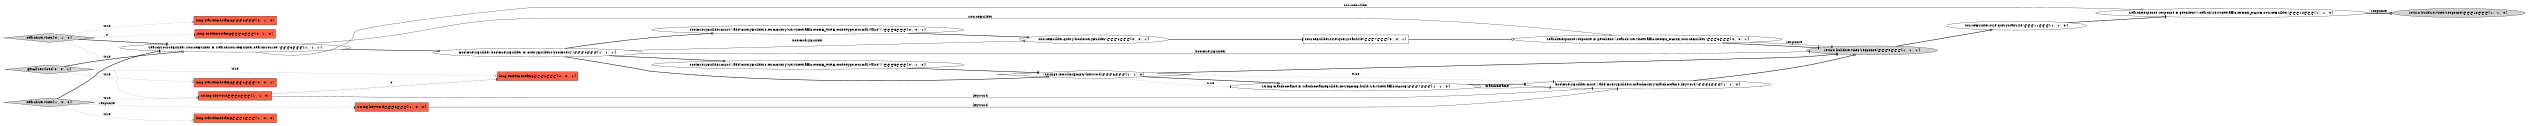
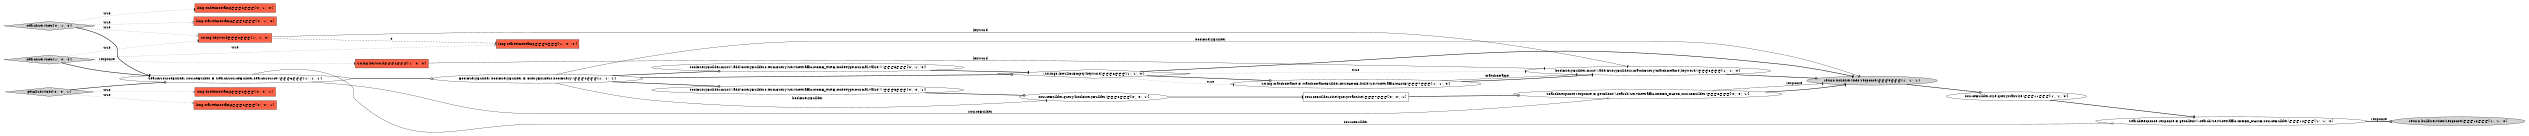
  digraph {
    rankdir=LR
    node [fillcolor=white shape=ellipse style=filled]
    edge [arrowhead=tee style=bold]
    n1 [label="String matchCName = MatchCNameBuilder.INSTANCE.build(ServiceTraffic.NAME)@@@7@@@['1', '1', '0']"]
    n2 [label="boolQueryBuilder.must().add(QueryBuilders.matchQuery(matchCName,keyword))@@@8@@@['1', '1', '0']"]
    n3 [fillcolor=lightgray label="return buildServices(response)@@@9@@@['1', '1', '1']"]
    n4 [label="SearchSourceBuilder sourceBuilder = SearchSourceBuilder.searchSource()@@@3@@@['1', '1', '1']"]
    n5 [label="SearchResponse response = getClient().search(ServiceTraffic.INDEX_NAME,sourceBuilder)@@@12@@@['1', '1', '0']"]
    n6 [label="SearchResponse response = getClient().search(ServiceTraffic.INDEX_NAME,sourceBuilder)@@@8@@@['0', '0', '1']"]
    n7 [label="BoolQueryBuilder boolQueryBuilder = QueryBuilders.boolQuery()@@@4@@@['1', '1', '1']"]
    n8 [fillcolor=lightgray label="return buildServices(response)@@@13@@@['1', '1', '0']"]
    n9 [label="sourceBuilder.query(boolQueryBuilder)@@@6@@@['0', '0', '1']"]
    n10 [label="!Strings.isNullOrEmpty(keyword)@@@6@@@['1', '1', '0']" shape=diamond]
    n11 [label="boolQueryBuilder.must().add(QueryBuilders.termQuery(ServiceTraffic.NODE_TYPE,NodeType.Normal.value()))@@@5@@@['0', '1', '0']"]
    n12 [label="boolQueryBuilder.must().add(QueryBuilders.termQuery(ServiceTraffic.NODE_TYPE,NodeType.Normal.value()))@@@5@@@['0', '0', '1']"]
    n13 [fillcolor=tomato label="long startTimestamp@@@2@@@['1', '0', '0']" shape=box]
    n14 [label="sourceBuilder.size(queryMaxSize)@@@11@@@['1', '1', '0']"]
    n15 [label="sourceBuilder.size(queryMaxSize)@@@7@@@['0', '0', '1']" shape=box]
    n16 [fillcolor=tomato label="long endTimestamp@@@2@@@['0', '1', '0']" shape=box]
    n17 [fillcolor=tomato label="String keyword@@@2@@@['1', '0', '0']" shape=box]
    n18 [fillcolor=lightgray label="searchServices['0', '1', '0']" shape=diamond]
    n19 [fillcolor=tomato label="long startTimestamp@@@2@@@['0', '1', '0']" shape=box]
    n20 [fillcolor=tomato label="String keyword@@@2@@@['1', '1', '0']" shape=box]
    n21 [fillcolor=tomato label="long endTimestamp@@@2@@@['0', '0', '1']" shape=box]
    n22 [fillcolor=lightgray label="getAllServices['0', '0', '1']" shape=diamond]
    n23 [fillcolor=tomato label="long startTimestamp@@@2@@@['0', '0', '1']" shape=box]
    n24 [fillcolor=lightgray label="searchServices['1', '0', '0']" shape=diamond]
    n1 -> n2 [label=matchCName style=solid]
    n1 -> n2
    n2 -> n3 [arrowhead=odot]
    n3 -> n14 [arrowhead=odot]
    n4 -> n5 [arrowhead=odot label=sourceBuilder style=solid]
    n4 -> n6 [arrowhead=odot label=sourceBuilder style=solid]
    n4 -> n7 [arrowhead=odot]
    n5 -> n8 [arrowhead=odot label=response style=solid]
    n5 -> n8 [arrowhead=odot]
    n6 -> n3
    n6 -> n3 [label=response style=solid]
    n7 -> n3 [label=boolQueryBuilder style=solid]
    n7 -> n9 [label=boolQueryBuilder style=solid]
    n7 -> n10 [arrowhead=odot]
    n7 -> n11 [arrowhead=odot]
    n7 -> n12 [arrowhead=odot]
    n9 -> n15
    n10 -> n1 [arrowhead=odot]
    n10 -> n1 [label=true style=dotted]
    n10 -> n2 [label=true style=dotted]
    n10 -> n3
    n11 -> n10
    n12 -> n9 [arrowhead=odot]
    n14 -> n5
    n15 -> n6 [arrowhead=odot]
    n17 -> n2 [label=keyword style=solid]
    n18 -> n4
-   n18 -> n16 [label=0 style=dotted]
+   n18 -> n16 [label=true style=dotted]
    n18 -> n19 [arrowhead=odot label=true style=dotted]
    n18 -> n20 [arrowhead=odot label=true style=dotted]
    n20 -> n2 [label=keyword style=solid]
-   n20 -> n21 [label=0 style=dashed]
+   n20 -> n13 [label=0 style=dashed]
    n22 -> n4 [arrowhead=odot]
    n22 -> n21 [arrowhead=odot label=true style=dotted]
    n22 -> n23 [arrowhead=odot label=true style=dotted]
    n24 -> n4
    n24 -> n13 [arrowhead=odot label=true style=dotted]
    n24 -> n17 [label=response style=dotted]
    n24 -> n20 [label=true style=dotted]
  }
